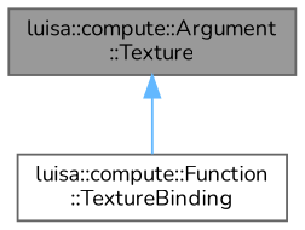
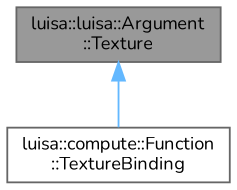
  digraph {
    fontname=Nunito
    node [color=gray40 fontname=Nunito fontsize=10 shape=box style=filled]
-   n1 [fillcolor=grey60 fontcolor=black height=0.2 label="luisa::compute::Argument\l::Texture" width=0.4]
+   n1 [fillcolor=grey60 fontcolor=black height=0.2 label="luisa::luisa::Argument\l::Texture" width=0.4]
    n2 [fillcolor=white height=0.2 label="luisa::compute::Function\l::TextureBinding" width=0.4]
    n1 -> n2 [color=steelblue1 dir=back fontname=Nunito fontsize=10 labelfontname=Helvetica labelfontsize=10 style=solid]
  }
